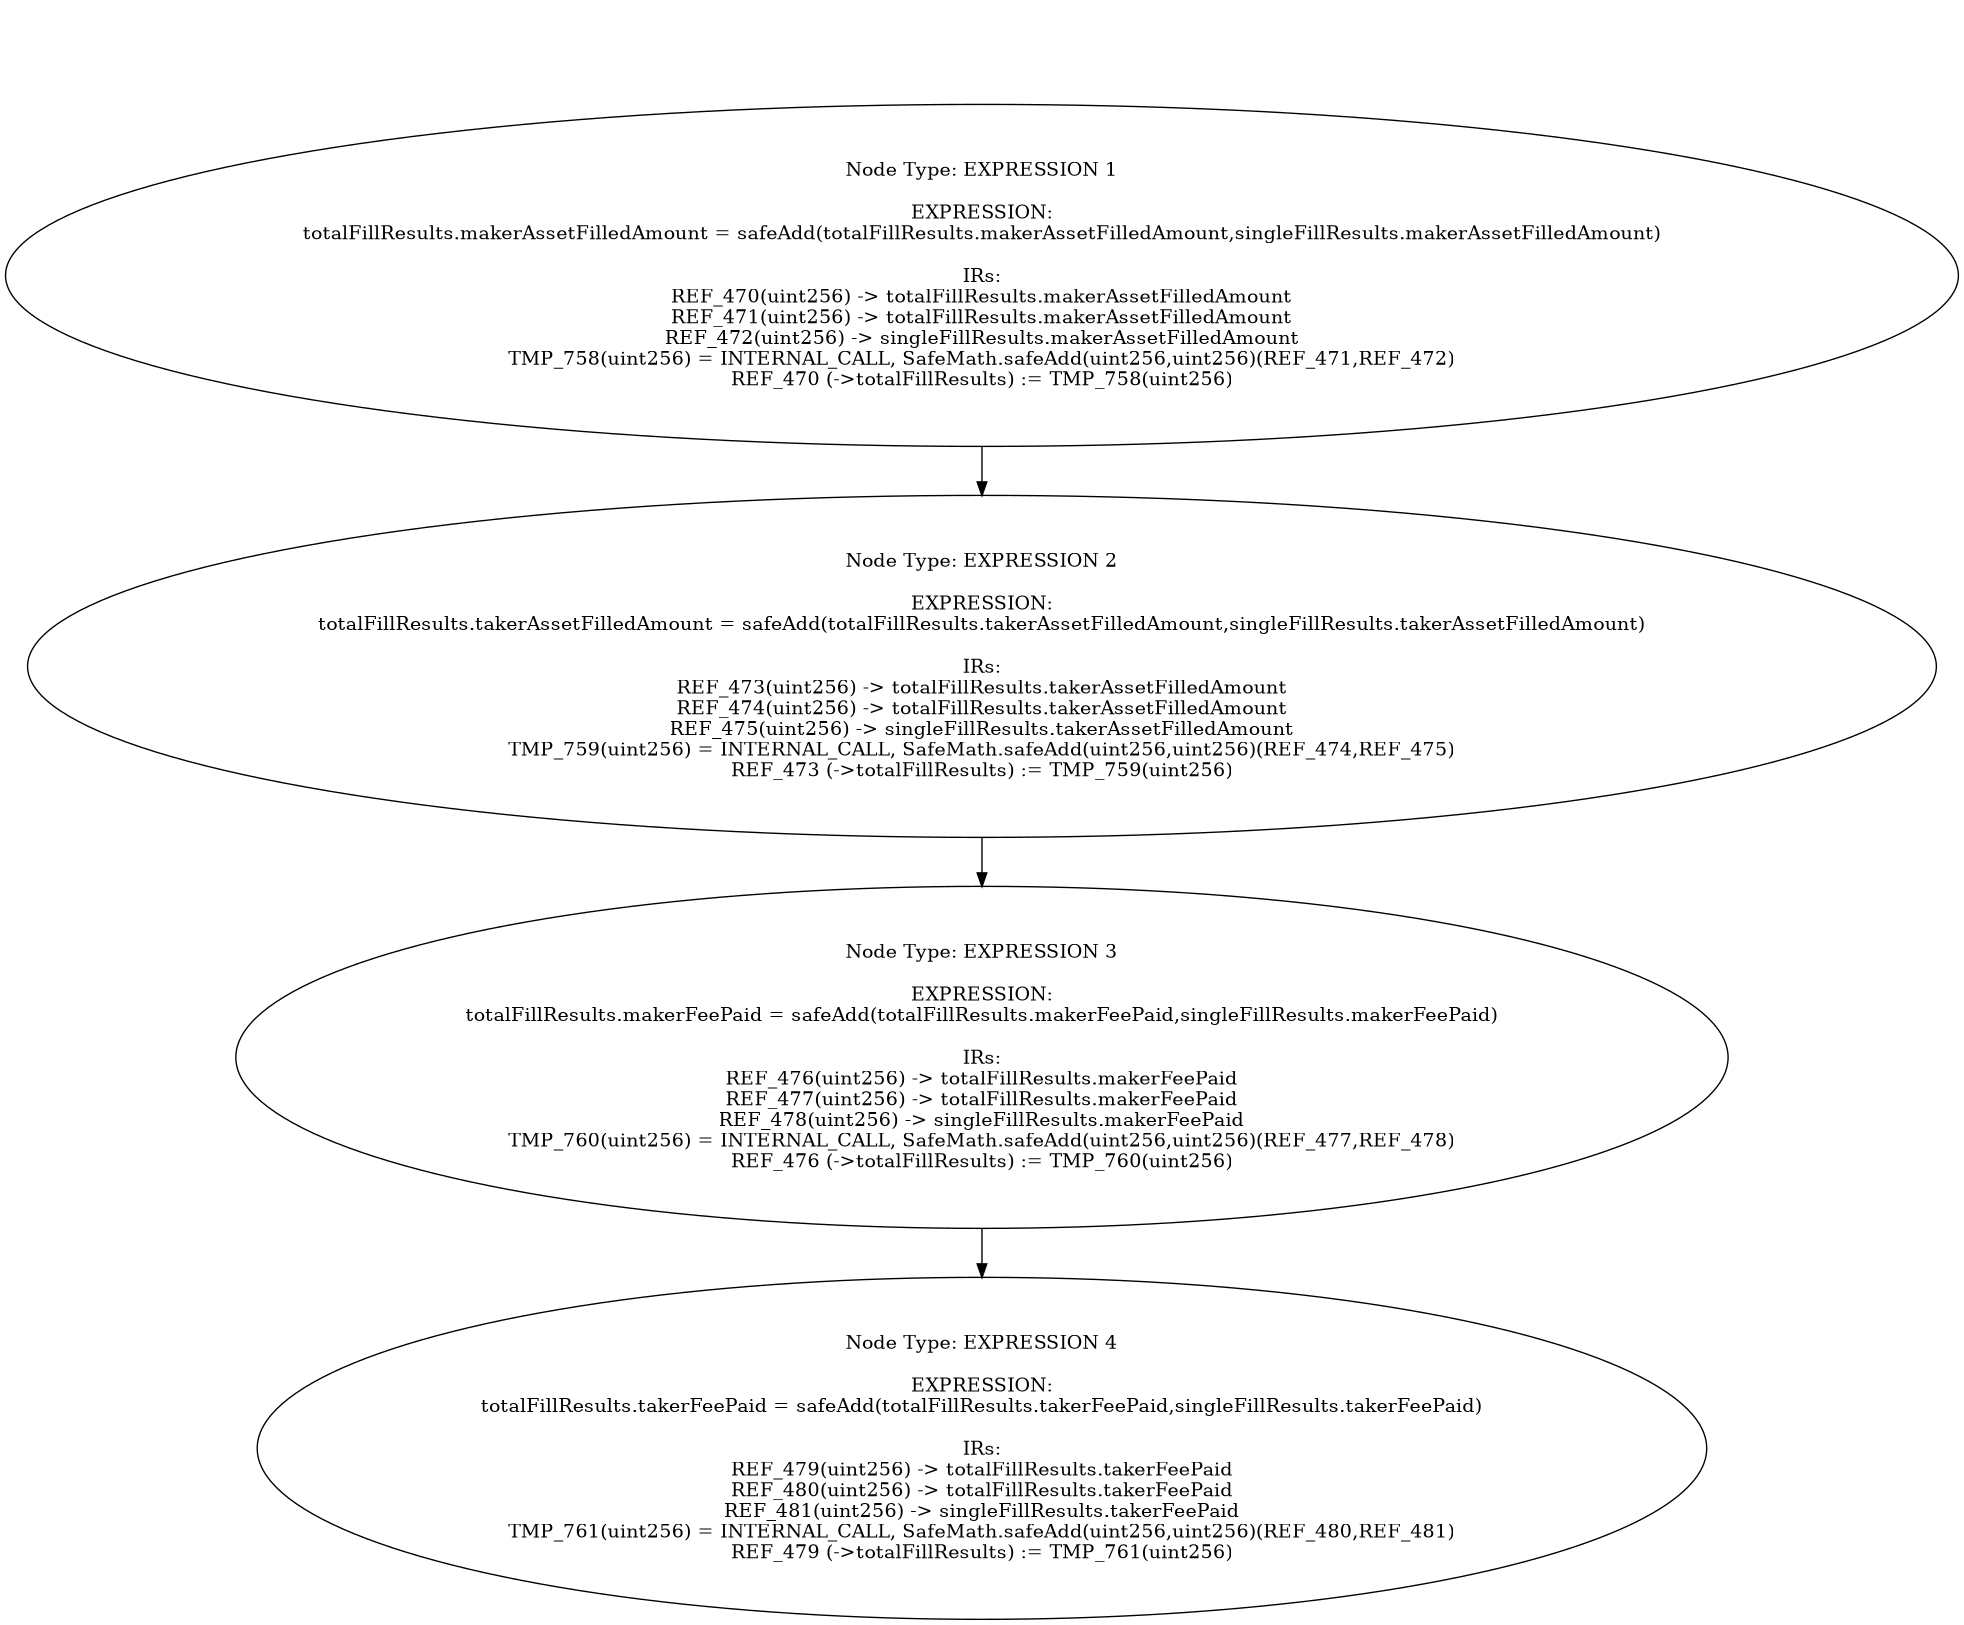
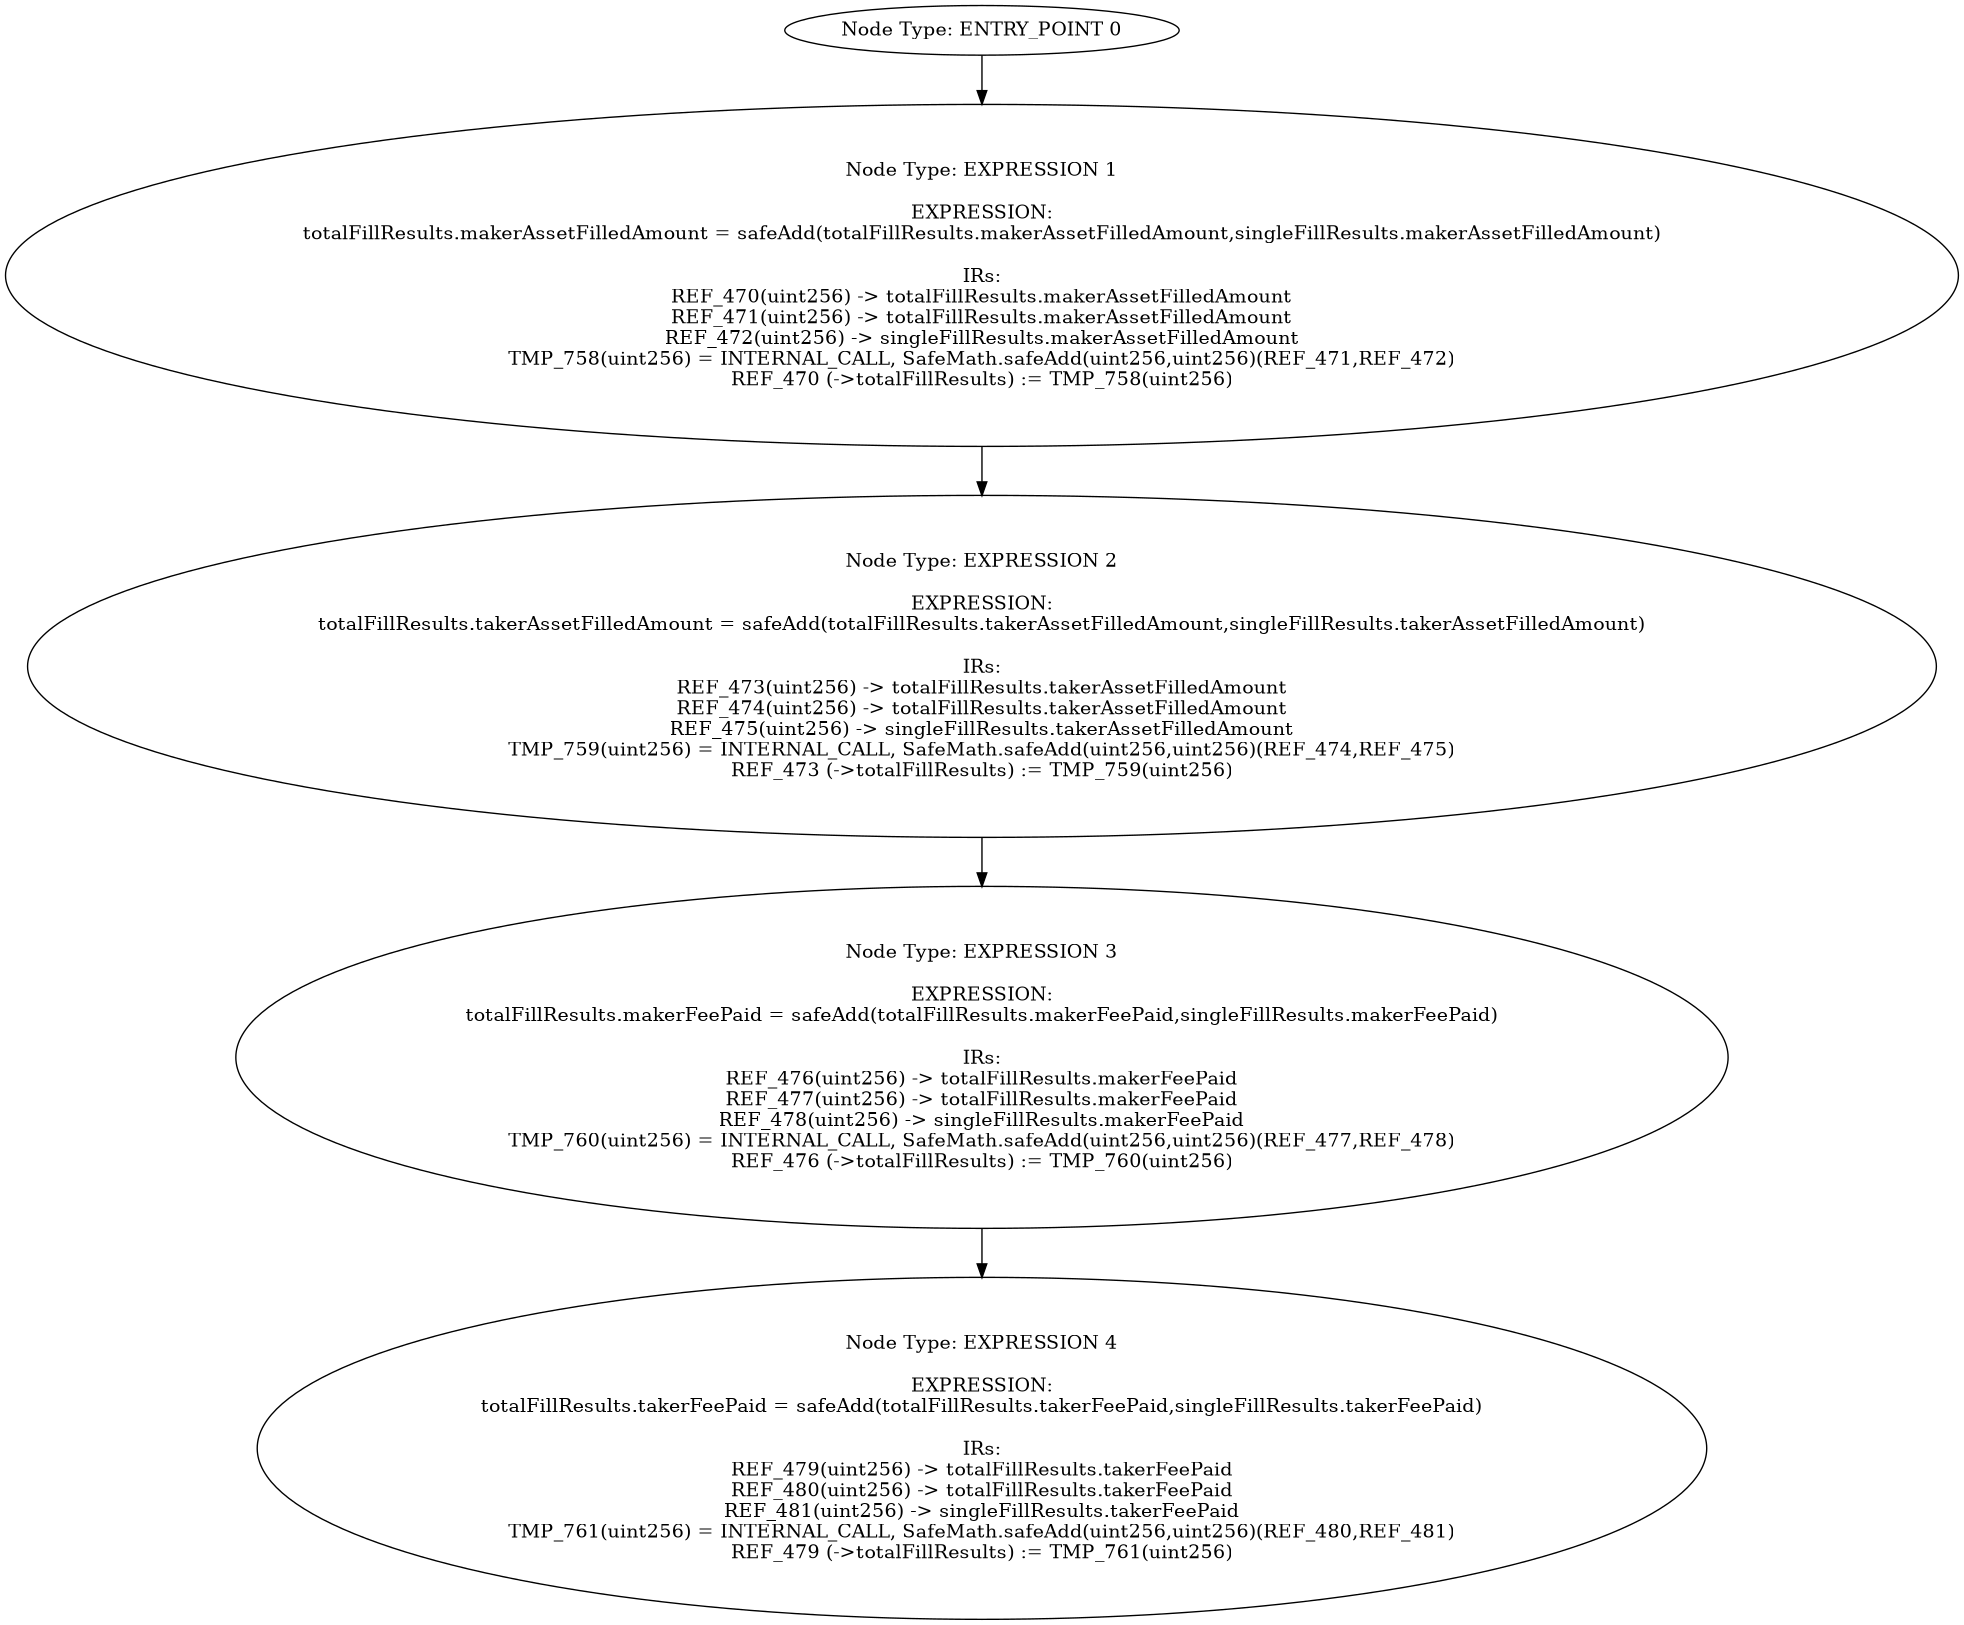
  digraph {
+   n1 [label="Node Type: ENTRY_POINT 0\n"]
    n2 [label="Node Type: EXPRESSION 1\n\nEXPRESSION:\ntotalFillResults.makerAssetFilledAmount = safeAdd(totalFillResults.makerAssetFilledAmount,singleFillResults.makerAssetFilledAmount)\n\nIRs:\nREF_470(uint256) -> totalFillResults.makerAssetFilledAmount\nREF_471(uint256) -> totalFillResults.makerAssetFilledAmount\nREF_472(uint256) -> singleFillResults.makerAssetFilledAmount\nTMP_758(uint256) = INTERNAL_CALL, SafeMath.safeAdd(uint256,uint256)(REF_471,REF_472)\nREF_470 (->totalFillResults) := TMP_758(uint256)"]
    n3 [label="Node Type: EXPRESSION 2\n\nEXPRESSION:\ntotalFillResults.takerAssetFilledAmount = safeAdd(totalFillResults.takerAssetFilledAmount,singleFillResults.takerAssetFilledAmount)\n\nIRs:\nREF_473(uint256) -> totalFillResults.takerAssetFilledAmount\nREF_474(uint256) -> totalFillResults.takerAssetFilledAmount\nREF_475(uint256) -> singleFillResults.takerAssetFilledAmount\nTMP_759(uint256) = INTERNAL_CALL, SafeMath.safeAdd(uint256,uint256)(REF_474,REF_475)\nREF_473 (->totalFillResults) := TMP_759(uint256)"]
    n4 [label="Node Type: EXPRESSION 3\n\nEXPRESSION:\ntotalFillResults.makerFeePaid = safeAdd(totalFillResults.makerFeePaid,singleFillResults.makerFeePaid)\n\nIRs:\nREF_476(uint256) -> totalFillResults.makerFeePaid\nREF_477(uint256) -> totalFillResults.makerFeePaid\nREF_478(uint256) -> singleFillResults.makerFeePaid\nTMP_760(uint256) = INTERNAL_CALL, SafeMath.safeAdd(uint256,uint256)(REF_477,REF_478)\nREF_476 (->totalFillResults) := TMP_760(uint256)"]
    n5 [label="Node Type: EXPRESSION 4\n\nEXPRESSION:\ntotalFillResults.takerFeePaid = safeAdd(totalFillResults.takerFeePaid,singleFillResults.takerFeePaid)\n\nIRs:\nREF_479(uint256) -> totalFillResults.takerFeePaid\nREF_480(uint256) -> totalFillResults.takerFeePaid\nREF_481(uint256) -> singleFillResults.takerFeePaid\nTMP_761(uint256) = INTERNAL_CALL, SafeMath.safeAdd(uint256,uint256)(REF_480,REF_481)\nREF_479 (->totalFillResults) := TMP_761(uint256)"]
+   n1 -> n2
    n2 -> n3
    n3 -> n4
    n4 -> n5
  }
